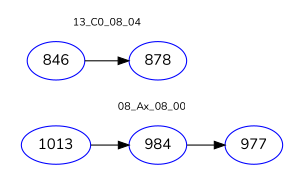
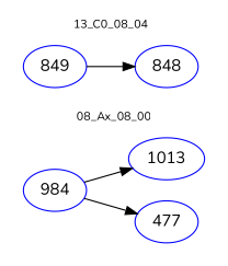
  digraph {
    fontname=Nunito
    rankdir=LR
    node [color=blue fontname=Nunito]
    edge [color=black fontname=Nunito]
    n1 [label=984]
-   n2 [label=977]
+   n2 [label=477]
    n3 [label=1013]
-   n4 [label=846]
-   n5 [label=878]
+   n4 [label=849]
+   n5 [label=848]
    subgraph cluster_1 {
      color=white
      fontsize=10
      label="08_Ax_08_00"
      n1
      n2
      n3
    }
    subgraph cluster_2 {
      color=white
      fontsize=10
      label="13_C0_08_04"
      n4
      n5
    }
    n1 -> n2
-   n3 -> n1
+   n1 -> n3
    n4 -> n5
  }
